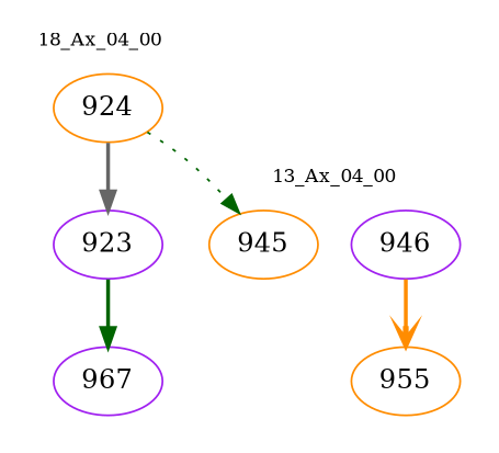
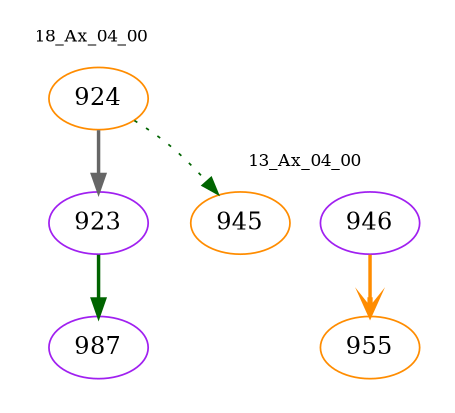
  digraph {
    node [color=purple]
    edge [arrowhead=normal color=darkgreen style=bold]
    n1 [label=946]
    n2 [color=darkorange label=955]
    n3 [color=darkorange label=945]
    n4 [color=darkorange label=924]
    n5 [label=923]
-   n6 [label=967]
+   n6 [label=987]
    subgraph cluster_1 {
      color=white
      fontsize=10
      label="13_Ax_04_00"
      n1
      n2
      n3
    }
    subgraph cluster_2 {
      color=white
      fontsize=10
      label="18_Ax_04_00"
      n4
      n5
      n6
    }
    n1 -> n2 [arrowhead=vee color=darkorange]
    n4 -> n3 [style=dotted]
    n4 -> n5 [color=gray40]
    n5 -> n6
  }
